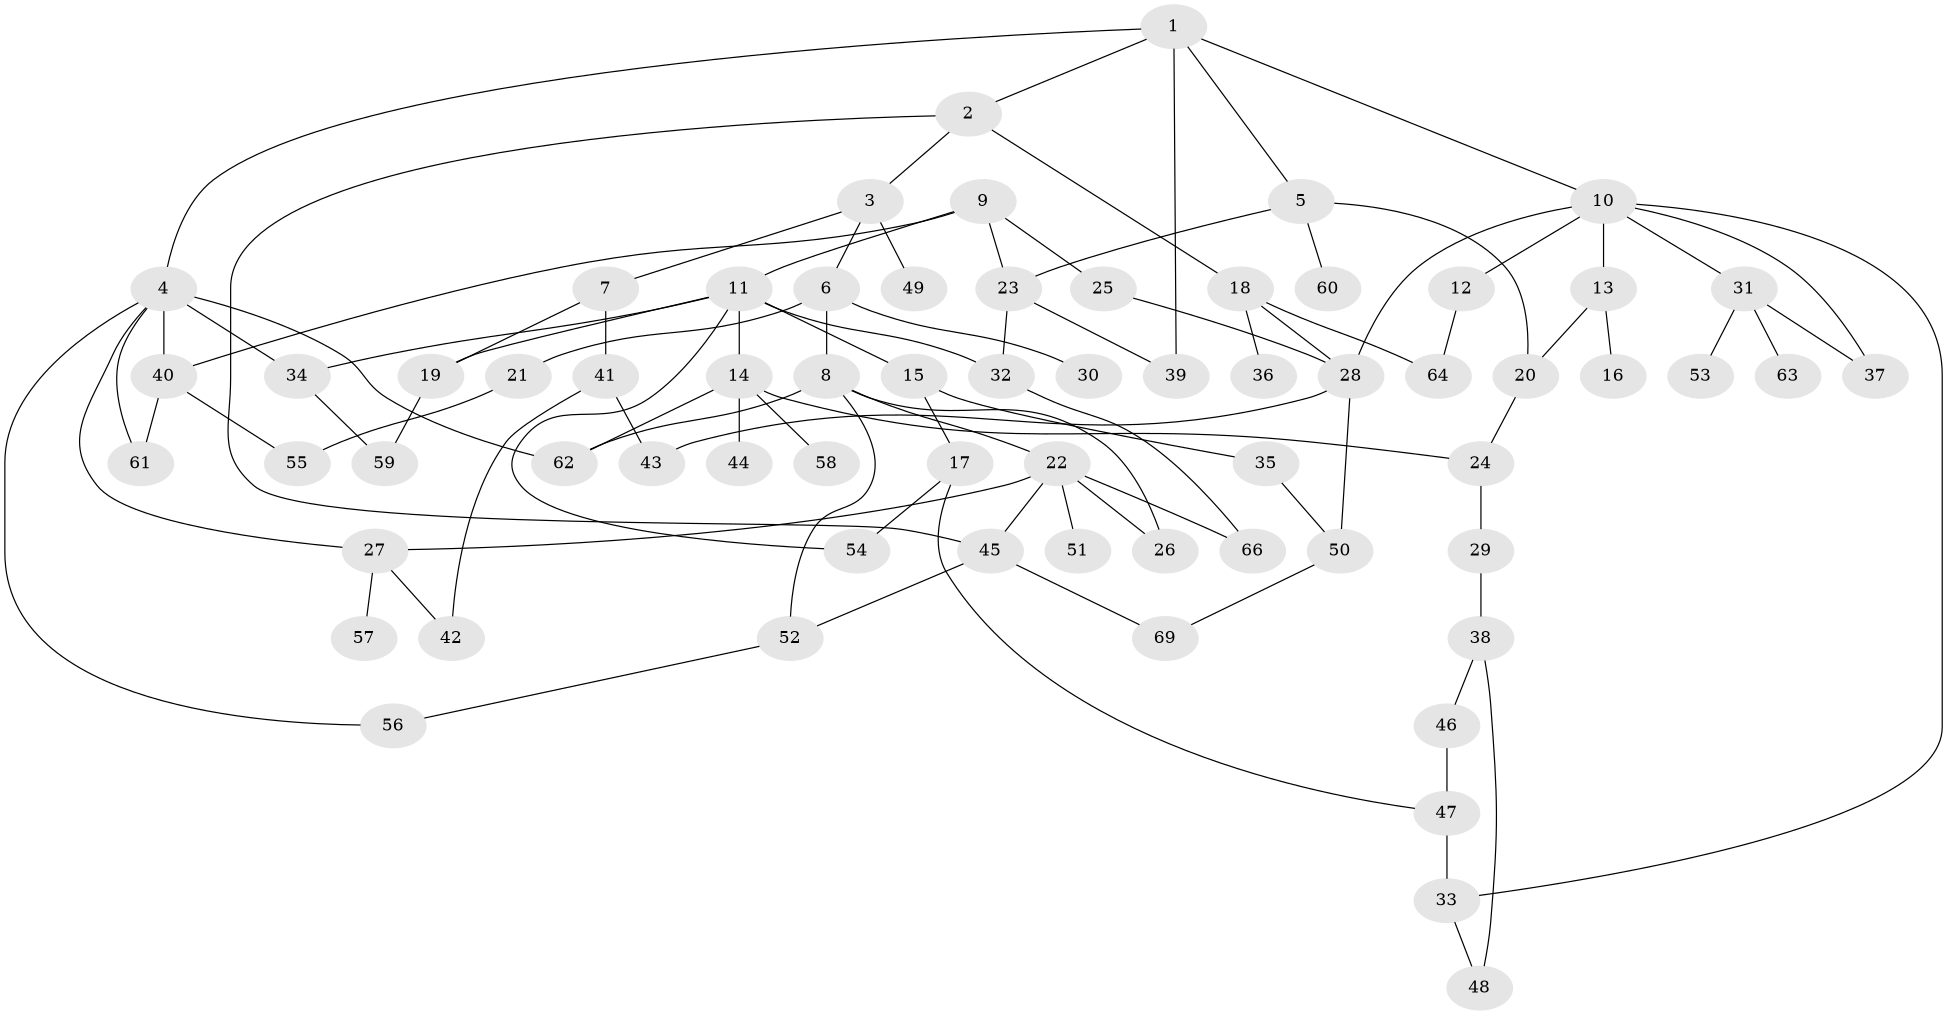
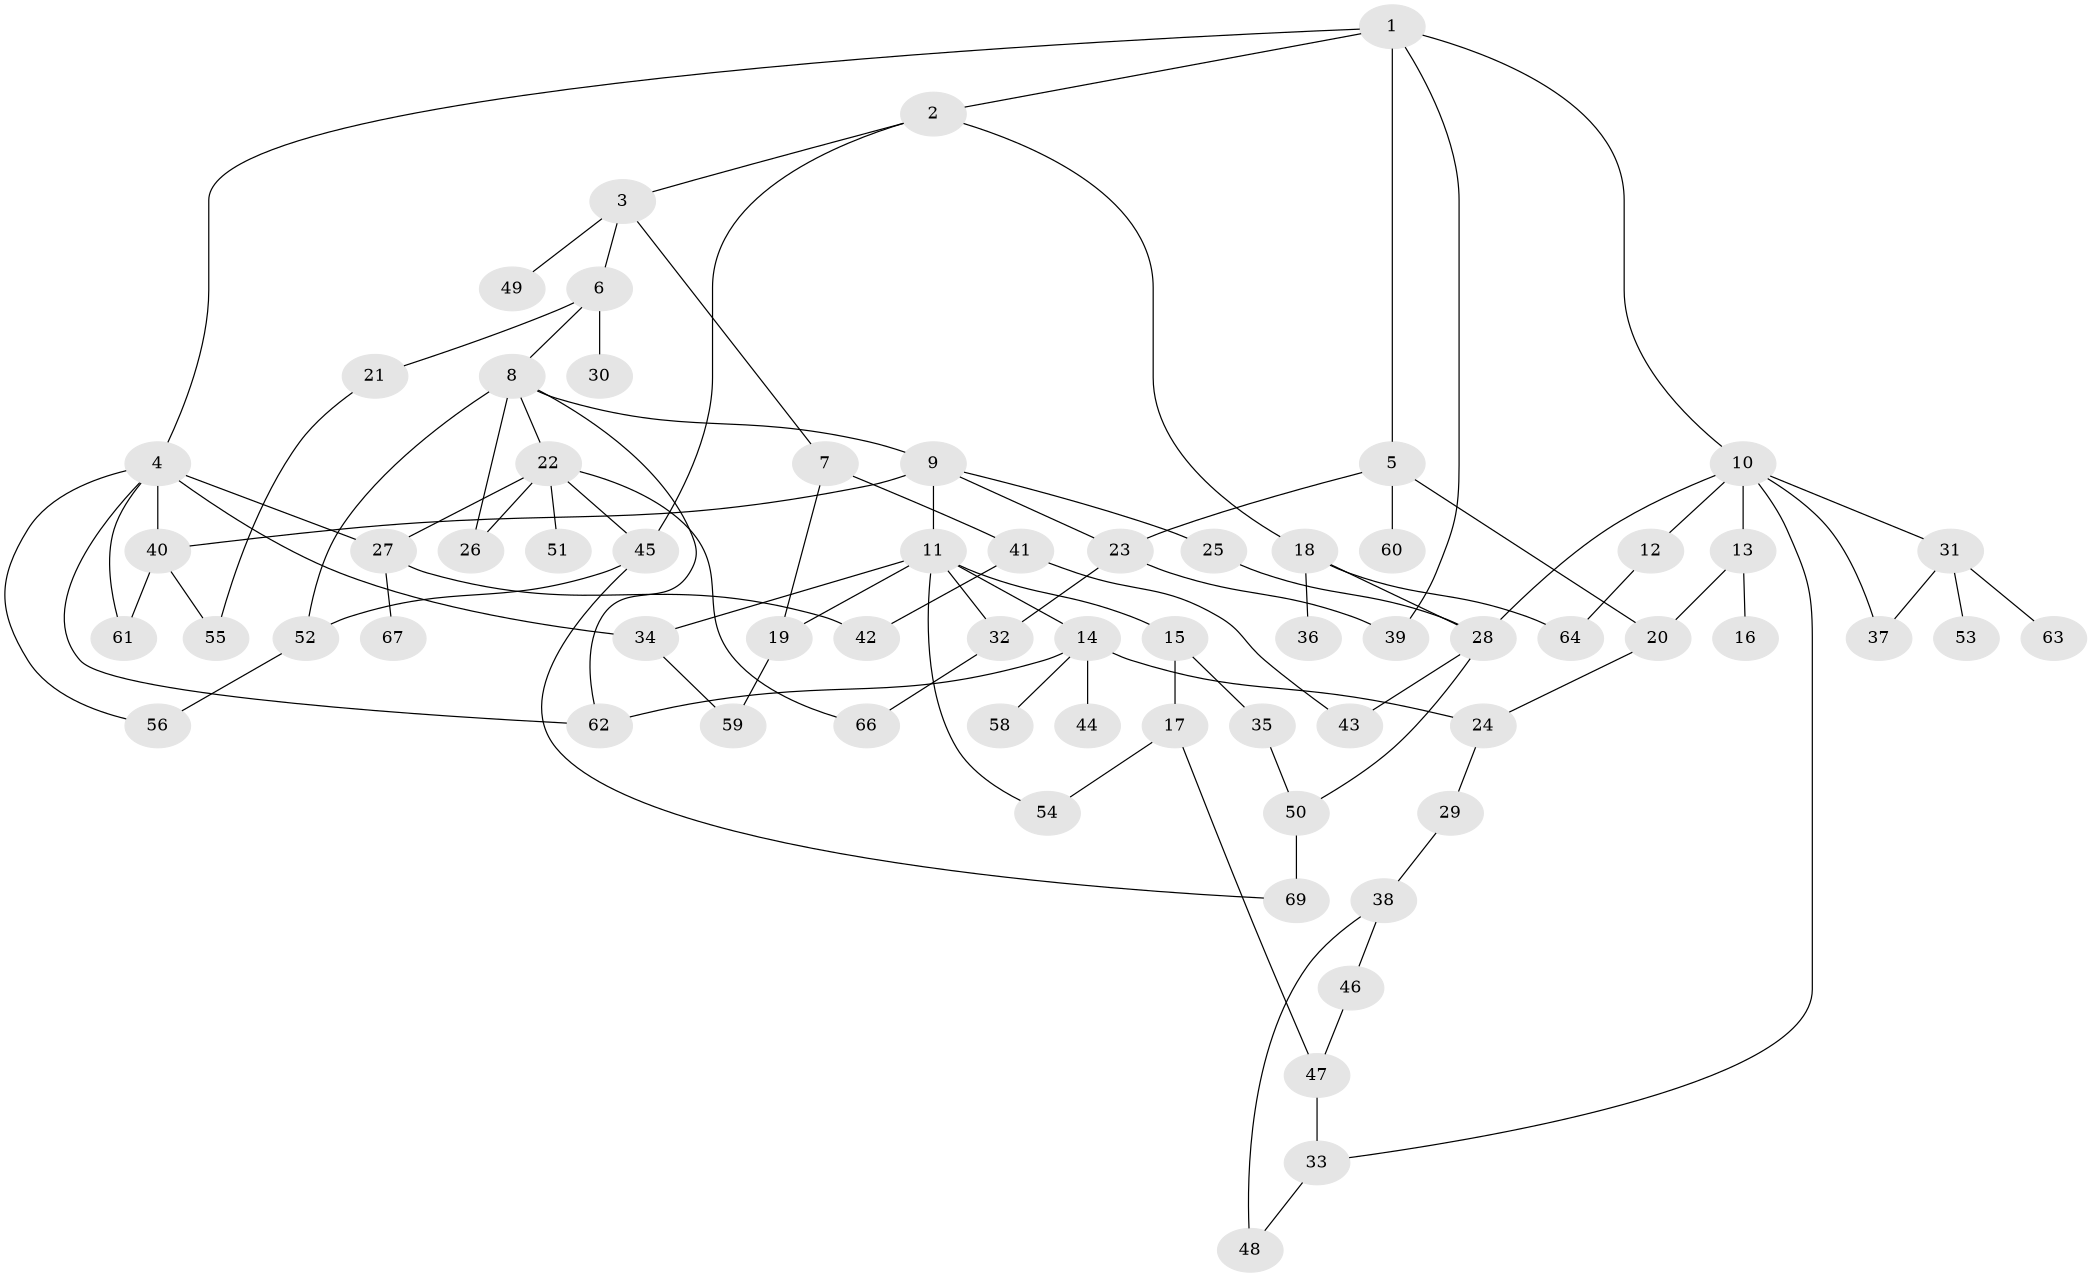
  graph {
    node [color=gray90 style=filled]
    1
    2
    4
    5
    10
    39
    3
    18
    45
    27
    34
    40
    56
    61
    62
    20
    23
    60
    12
    13
    28
    31
    33
    37
    6
    7
    49
    64
    36
    52
    n31 [label=69]
    8
    21
    30
    19
    41
    42
-   57
+   57 [label=67]
    59
    55
    24
    32
    9
    22
    26
    43
    11
    25
    51
    66
    14
    15
    54
    16
    50
    53
    63
    48
    44
    58
    17
    35
    29
    47
    38
    46
    1 -- 2
    1 -- 4
    1 -- 5
    1 -- 10
    1 -- 39
    2 -- 3
    2 -- 18
    2 -- 45
    4 -- 27
    4 -- 34
    4 -- 40
    4 -- 56
    4 -- 61
    4 -- 62
    5 -- 20
    5 -- 23
    5 -- 60
    10 -- 12
    10 -- 13
    10 -- 28
    10 -- 31
    10 -- 33
    10 -- 37
    3 -- 6
    3 -- 7
    3 -- 49
    18 -- 28
    18 -- 64
    18 -- 36
    45 -- 52
    45 -- n31
    27 -- 42
    27 -- 57
    34 -- 59
    40 -- 61
    40 -- 55
    20 -- 24
    23 -- 39
    23 -- 32
    12 -- 64
    13 -- 20
    13 -- 16
    28 -- 43
    28 -- 50
    31 -- 37
    31 -- 53
    31 -- 63
    33 -- 48
    6 -- 8
    6 -- 21
    6 -- 30
    7 -- 19
    7 -- 41
    52 -- 56
    8 -- 62
    8 -- 52
+   8 -- 9
    8 -- 22
    8 -- 26
    21 -- 55
    19 -- 59
    41 -- 42
    41 -- 43
    24 -- 29
    32 -- 66
    9 -- 40
    9 -- 23
    9 -- 11
    9 -- 25
    22 -- 45
    22 -- 27
    22 -- 26
    22 -- 51
    22 -- 66
    11 -- 34
    11 -- 19
    11 -- 32
    11 -- 14
    11 -- 15
    11 -- 54
    25 -- 28
    14 -- 62
    14 -- 24
    14 -- 44
    14 -- 58
    15 -- 17
    15 -- 35
    50 -- n31
    17 -- 54
    17 -- 47
    35 -- 50
    29 -- 38
    47 -- 33
    38 -- 48
    38 -- 46
    46 -- 47
  }
